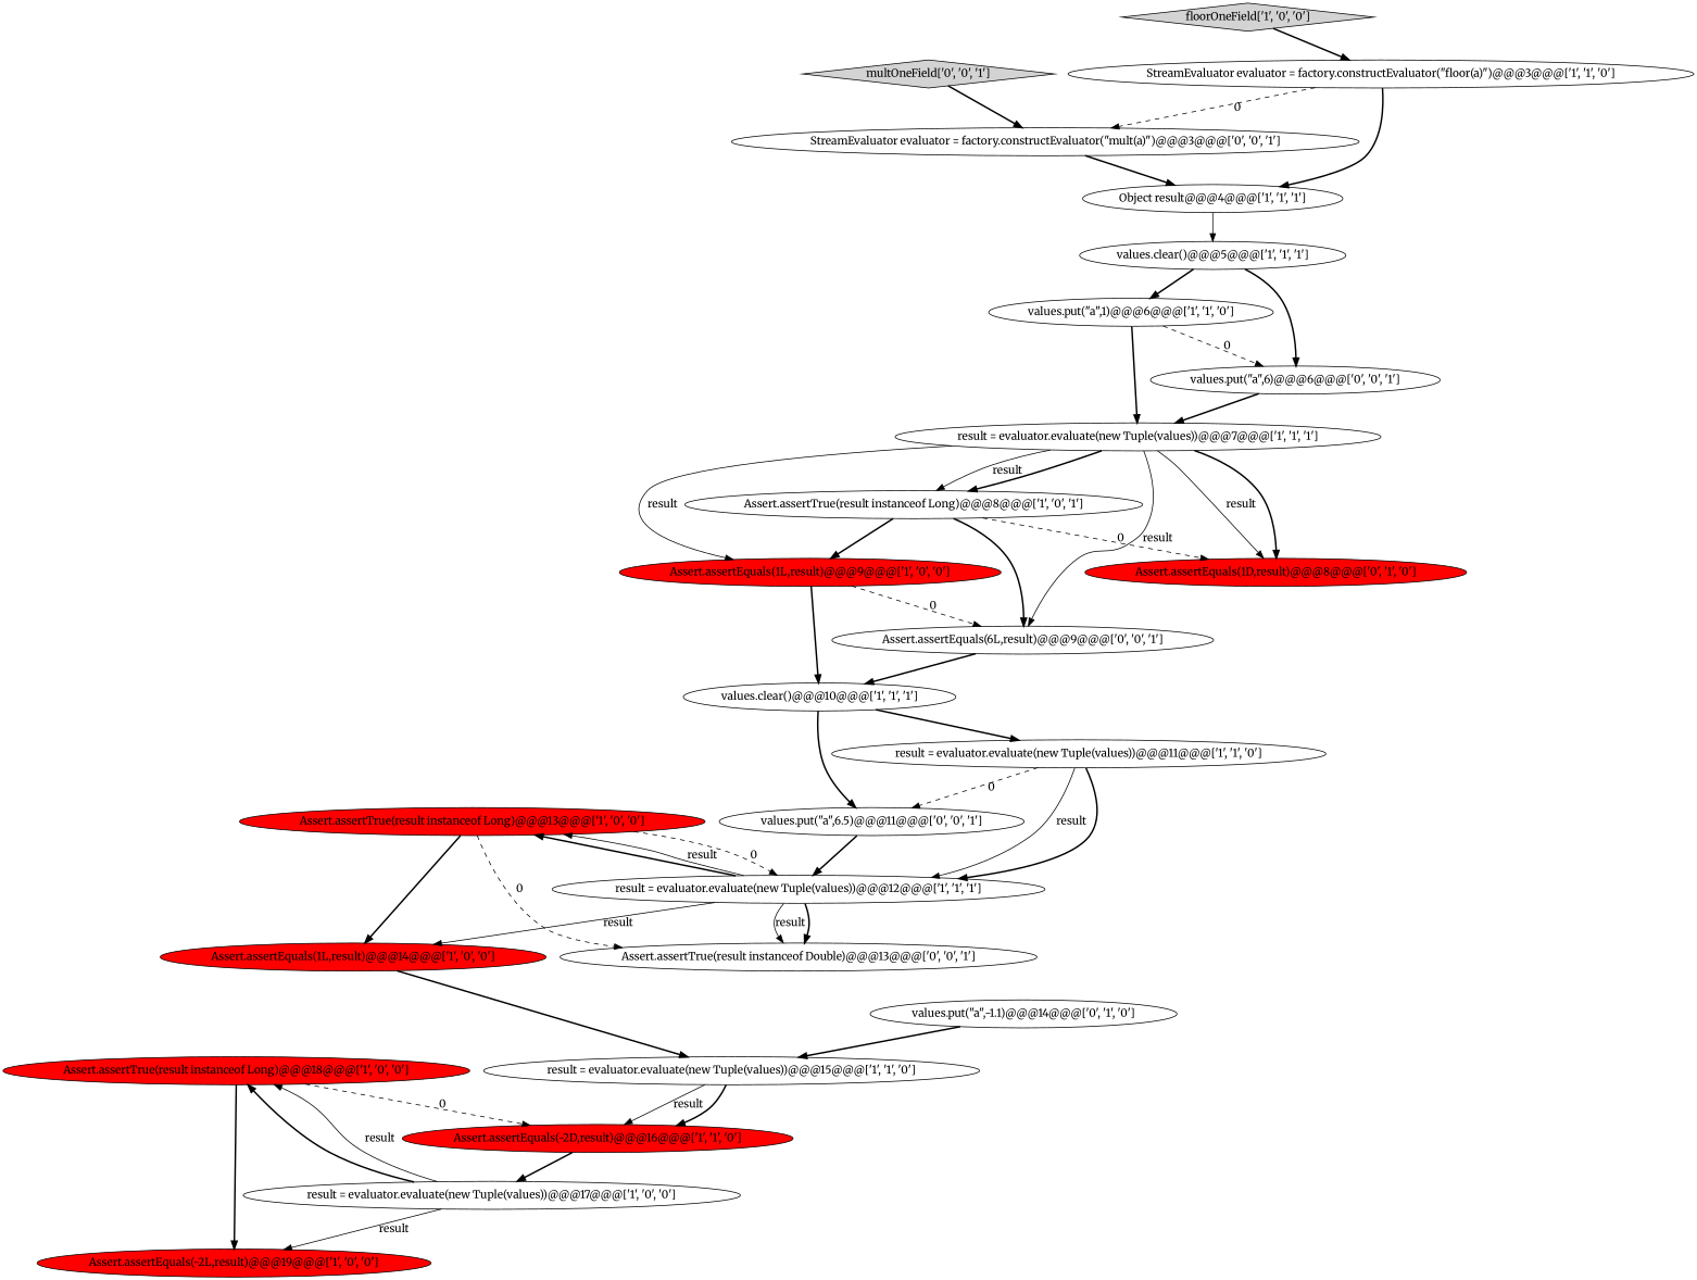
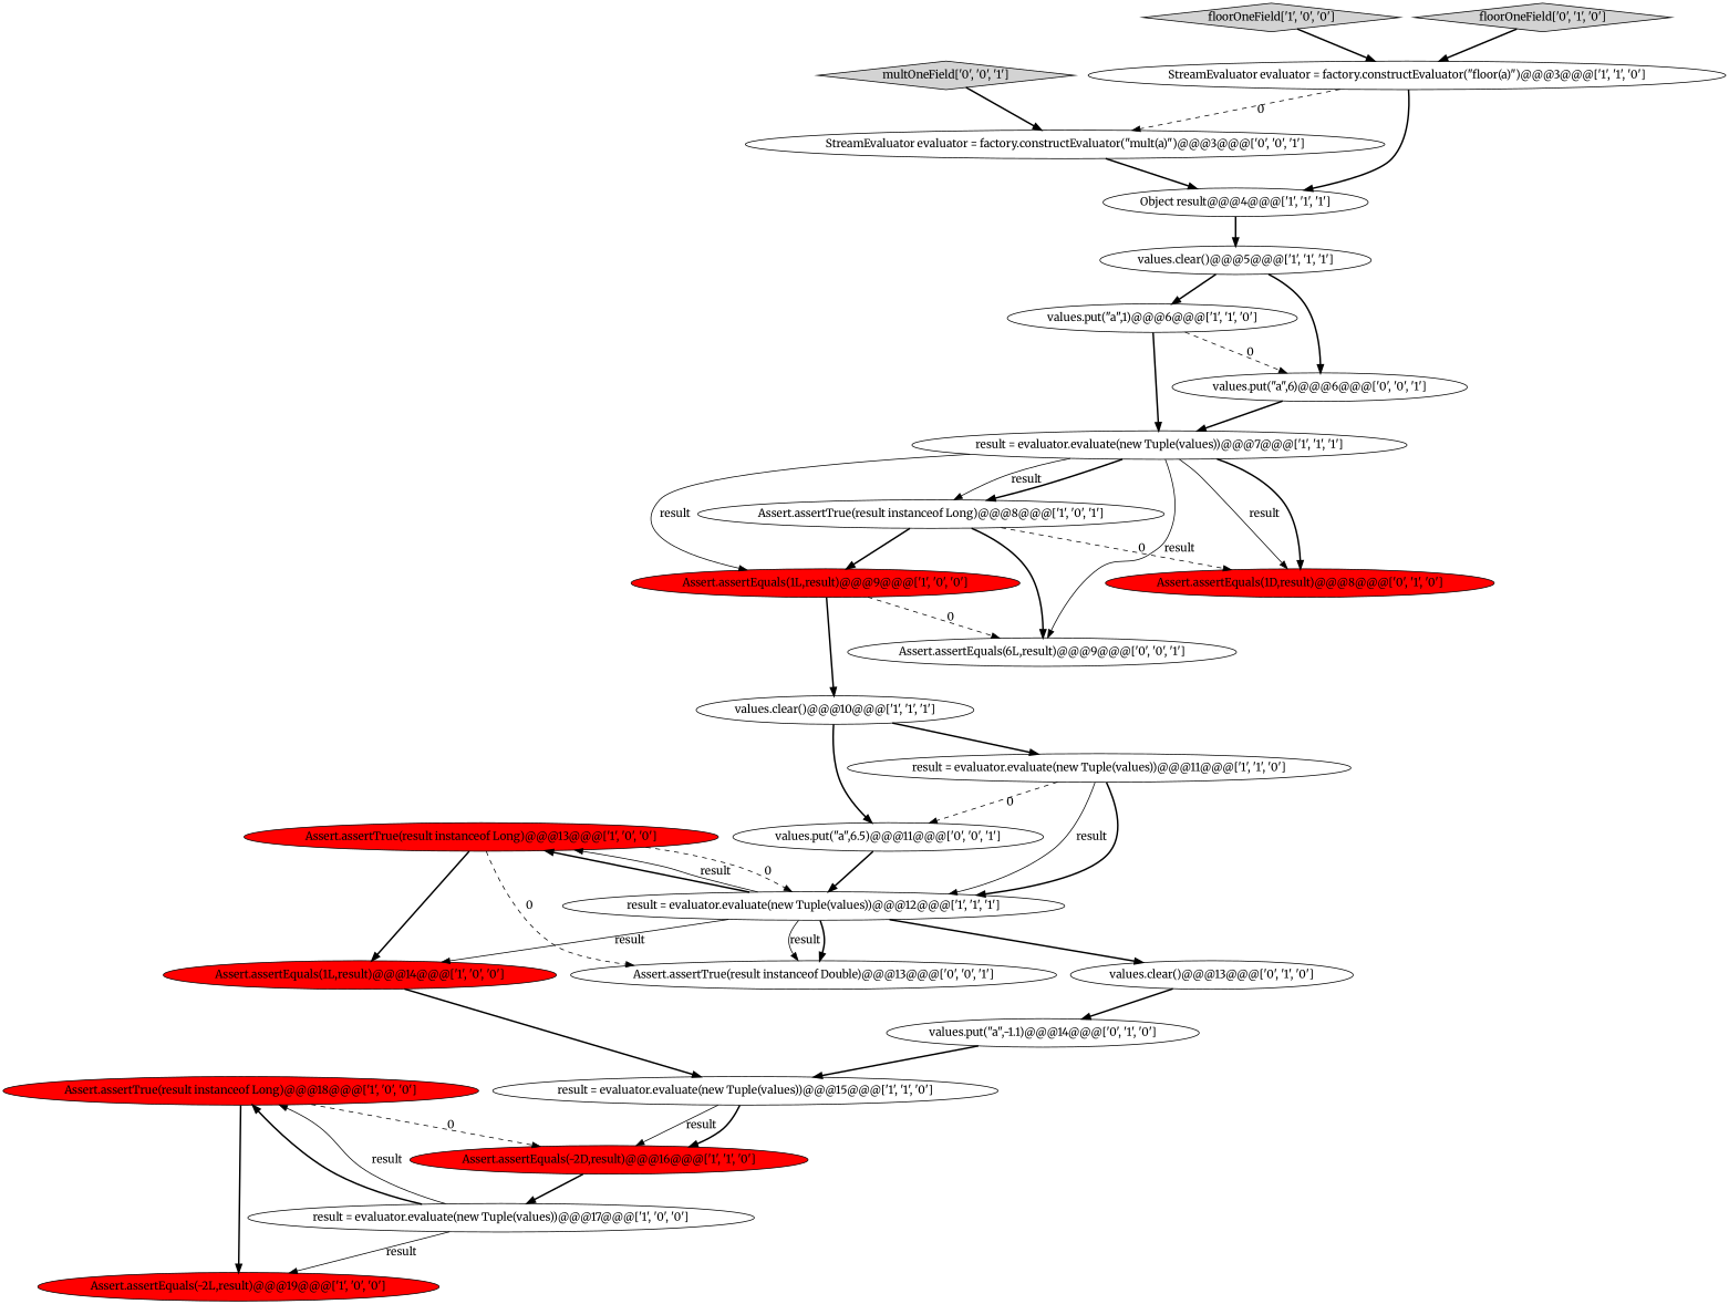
  digraph {
    fontname=Merriweather
    node [fillcolor=white fontname=Merriweather shape=ellipse style=filled]
    edge [fontname=Merriweather style=bold]
    n1 [fillcolor=red label="Assert.assertTrue(result instanceof Long)@@@18@@@['1', '0', '0']"]
    n2 [fillcolor=red label="Assert.assertEquals(-2D,result)@@@16@@@['1', '1', '0']"]
    n3 [fillcolor=red label="Assert.assertEquals(-2L,result)@@@19@@@['1', '0', '0']"]
    n4 [label="result = evaluator.evaluate(new Tuple(values))@@@17@@@['1', '0', '0']"]
    n5 [label="Assert.assertTrue(result instanceof Double)@@@13@@@['0', '0', '1']"]
    n6 [fillcolor=red label="Assert.assertEquals(1D,result)@@@8@@@['0', '1', '0']"]
    n7 [fillcolor=red label="Assert.assertTrue(result instanceof Long)@@@13@@@['1', '0', '0']"]
    n8 [fillcolor=red label="Assert.assertEquals(1L,result)@@@14@@@['1', '0', '0']"]
    n9 [label="result = evaluator.evaluate(new Tuple(values))@@@12@@@['1', '1', '1']"]
    n10 [label="result = evaluator.evaluate(new Tuple(values))@@@15@@@['1', '1', '0']"]
+   n11 [label="values.clear()@@@13@@@['0', '1', '0']"]
    n12 [label="values.put(\"a\",6.5)@@@11@@@['0', '0', '1']"]
    n13 [label="Assert.assertEquals(6L,result)@@@9@@@['0', '0', '1']"]
    n14 [label="values.clear()@@@10@@@['1', '1', '1']"]
    n15 [label="result = evaluator.evaluate(new Tuple(values))@@@11@@@['1', '1', '0']"]
    n16 [fillcolor=lightgray label="multOneField['0', '0', '1']" shape=diamond]
    n17 [label="StreamEvaluator evaluator = factory.constructEvaluator(\"mult(a)\")@@@3@@@['0', '0', '1']"]
    n18 [label="Object result@@@4@@@['1', '1', '1']"]
    n19 [label="Assert.assertTrue(result instanceof Long)@@@8@@@['1', '0', '1']"]
    n20 [fillcolor=red label="Assert.assertEquals(1L,result)@@@9@@@['1', '0', '0']"]
    n21 [label="values.put(\"a\",6)@@@6@@@['0', '0', '1']"]
    n22 [label="result = evaluator.evaluate(new Tuple(values))@@@7@@@['1', '1', '1']"]
    n23 [label="values.put(\"a\",-1.1)@@@14@@@['0', '1', '0']"]
    n24 [label="values.put(\"a\",1)@@@6@@@['1', '1', '0']"]
    n25 [fillcolor=lightgray label="floorOneField['1', '0', '0']" shape=diamond]
    n26 [label="StreamEvaluator evaluator = factory.constructEvaluator(\"floor(a)\")@@@3@@@['1', '1', '0']"]
    n27 [label="values.clear()@@@5@@@['1', '1', '1']"]
+   n28 [fillcolor=lightgray label="floorOneField['0', '1', '0']" shape=diamond]
    n1 -> n2 [label=0 style=dashed]
    n1 -> n3
    n2 -> n4
    n4 -> n1 [label=result style=solid]
    n4 -> n1
    n4 -> n3 [label=result style=solid]
    n7 -> n5 [label=0 style=dashed]
    n7 -> n8
    n7 -> n9 [label=0 style=dashed]
    n8 -> n10
    n9 -> n5
    n9 -> n5 [label=result style=solid]
    n9 -> n7
    n9 -> n7 [label=result style=solid]
    n9 -> n8 [label=result style=solid]
+   n9 -> n11
    n10 -> n2 [label=result style=solid]
    n10 -> n2
+   n11 -> n23
    n12 -> n9
-   n13 -> n14
    n14 -> n12
    n14 -> n15
    n15 -> n9 [label=result style=solid]
    n15 -> n9
    n15 -> n12 [label=0 style=dashed]
    n16 -> n17
    n17 -> n18
-   n18 -> n27 [style=solid]
+   n18 -> n27
    n19 -> n6 [label=0 style=dashed]
    n19 -> n13
    n19 -> n20
    n20 -> n13 [label=0 style=dashed]
    n20 -> n14
    n21 -> n22
    n22 -> n6 [label=result style=solid]
    n22 -> n6
    n22 -> n13 [label=result style=solid]
    n22 -> n19 [label=result style=solid]
    n22 -> n19
    n22 -> n20 [label=result style=solid]
    n23 -> n10
    n24 -> n21 [label=0 style=dashed]
    n24 -> n22
    n25 -> n26
    n26 -> n17 [label=0 style=dashed]
    n26 -> n18
    n27 -> n21
    n27 -> n24
+   n28 -> n26
  }
